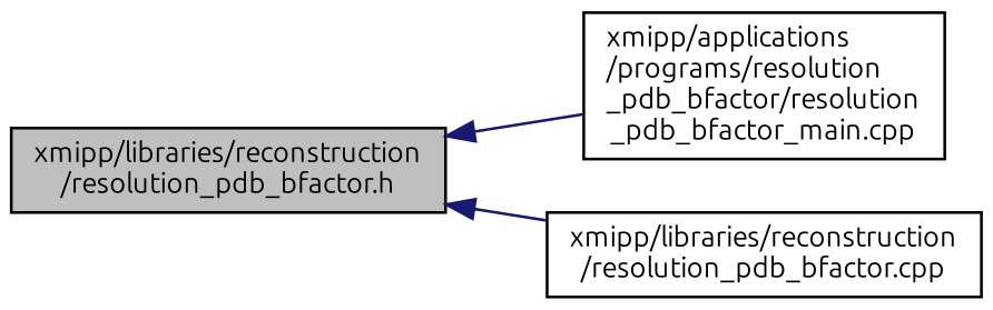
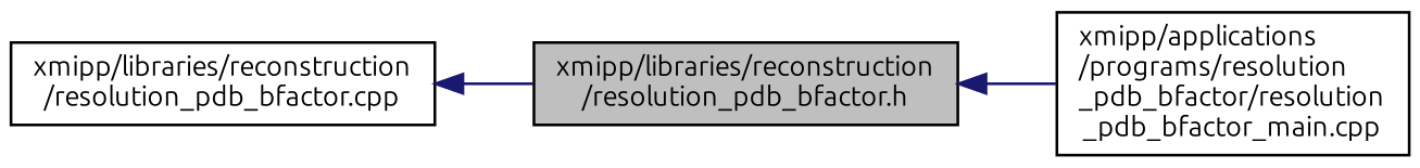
  digraph {
    rankdir=LR
    fontname=Ubuntu
    node [color=black fillcolor=white fontname=Ubuntu fontsize=10 shape=record style=filled]
    edge [color=midnightblue dir=back fontname=Ubuntu fontsize=10 labelfontname=Helvetica labelfontsize=10 style=solid]
    n1 [fillcolor=grey75 fontcolor=black height=0.2 label="xmipp/libraries/reconstruction\l/resolution_pdb_bfactor.h" width=0.4]
    n2 [height=0.2 label="xmipp/applications\l/programs/resolution\l_pdb_bfactor/resolution\l_pdb_bfactor_main.cpp" width=0.4]
    n3 [height=0.2 label="xmipp/libraries/reconstruction\l/resolution_pdb_bfactor.cpp" width=0.4]
    n1 -> n2
-   n1 -> n3
+   n3 -> n1
  }
